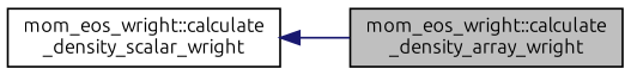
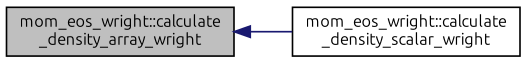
  digraph {
    rankdir=LR
    fontname=Ubuntu
    node [color=black fontname=Ubuntu fontsize=10 shape=record style=filled]
    n1 [fillcolor=grey75 fontcolor=black height=0.2 label="mom_eos_wright::calculate\l_density_array_wright" width=0.4]
    n2 [fillcolor=white height=0.2 label="mom_eos_wright::calculate\l_density_scalar_wright" width=0.4]
-   n2 -> n1 [color=midnightblue dir=back fontname=Ubuntu fontsize=10 labelfontname=Helvetica labelfontsize=10 style=solid]
+   n1 -> n2 [color=midnightblue dir=back fontname=Ubuntu fontsize=10 labelfontname=Helvetica labelfontsize=10 style=solid]
  }
